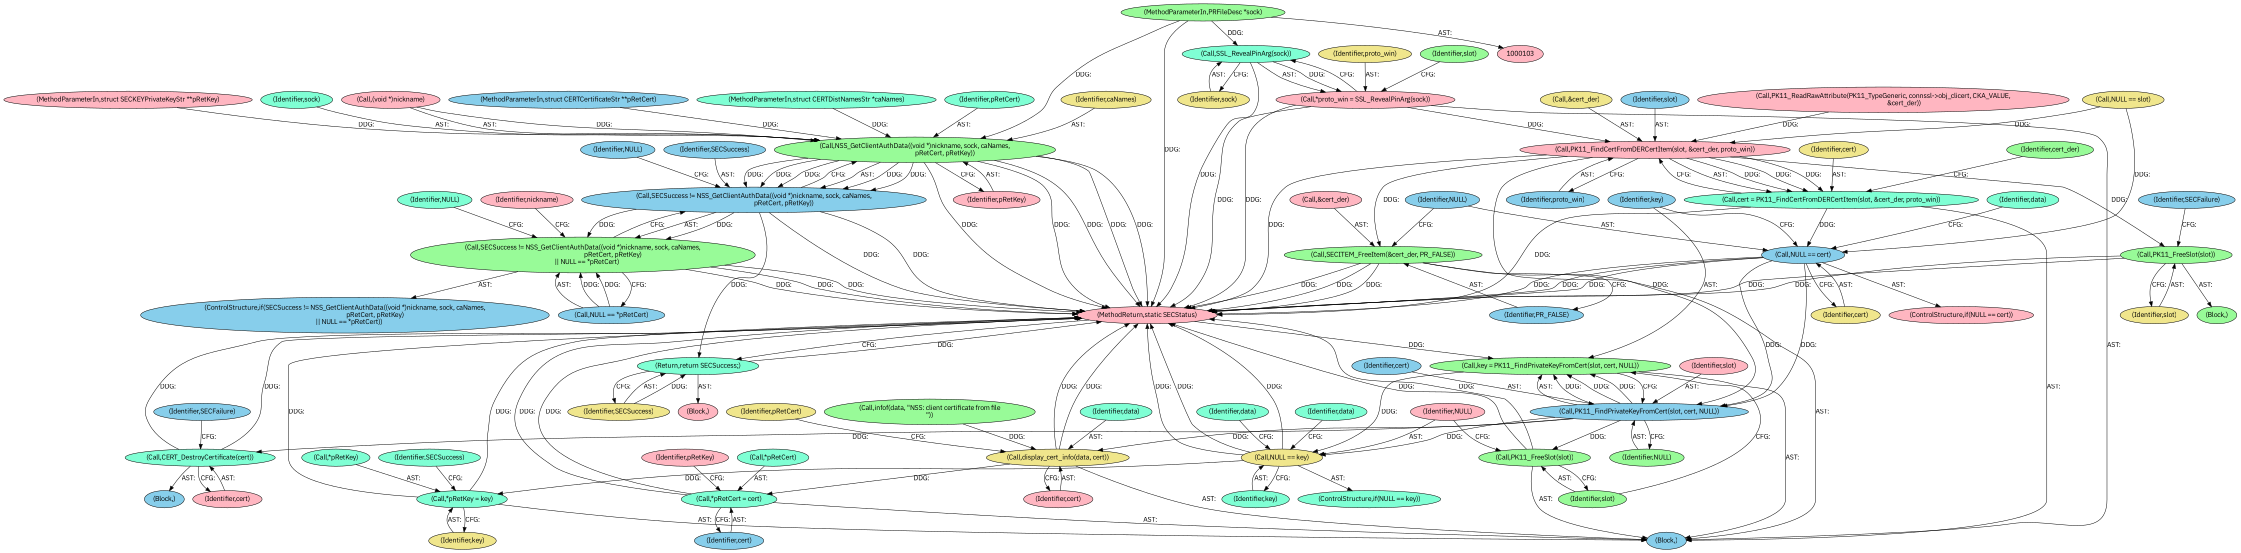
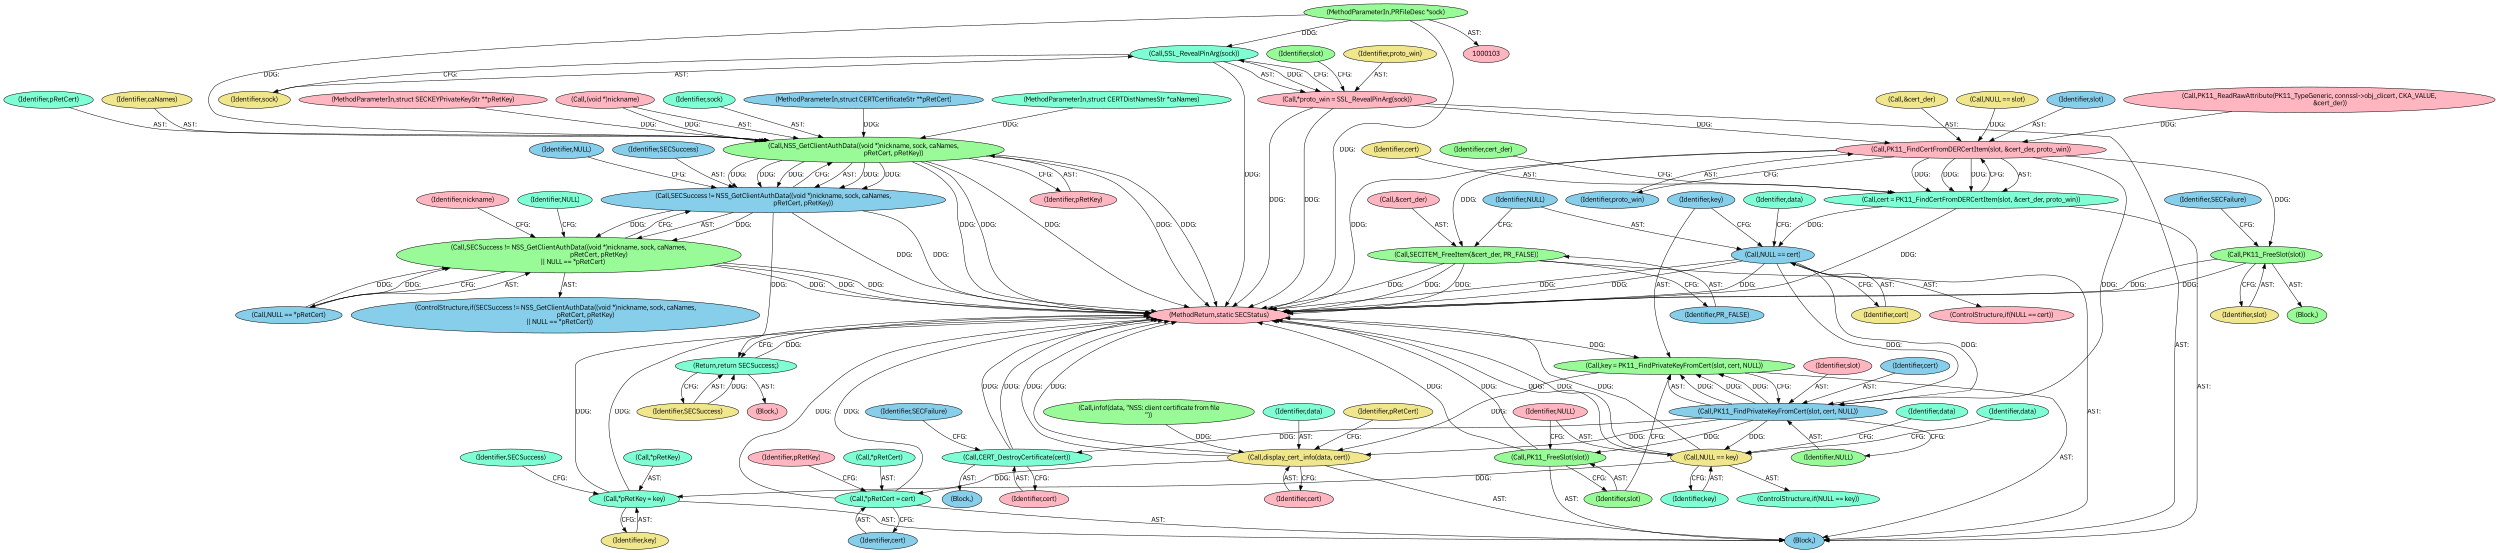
  digraph {
    fontname="IBM Plex Sans"
    node [fillcolor=aquamarine fontname="IBM Plex Sans" style=filled]
    edge [fontname="IBM Plex Sans"]
    n1 [fillcolor=palegreen label="(MethodParameterIn,PRFileDesc *sock)"]
    n2 [label="(Call,SSL_RevealPinArg(sock))"]
    n3 [fillcolor=palegreen label="(Call,NSS_GetClientAuthData((void *)nickname, sock, caNames,\n                                          pRetCert, pRetKey))"]
    n4 [fillcolor=lightpink label="(MethodReturn,static SECStatus)"]
    1000103 [fillcolor=lightpink]
    n6 [fillcolor=lightpink label="(Call,*proto_win = SSL_RevealPinArg(sock))"]
    n7 [fillcolor=khaki label="(Identifier,sock)"]
    n8 [fillcolor=skyblue label="(Call,SECSuccess != NSS_GetClientAuthData((void *)nickname, sock, caNames,\n                                          pRetCert, pRetKey))"]
    n9 [fillcolor=lightpink label="(Identifier,pRetKey)"]
    n10 [fillcolor=palegreen label="(Call,key = PK11_FindPrivateKeyFromCert(slot, cert, NULL))"]
    n11 [label="(Return,return SECSuccess;)"]
    n12 [fillcolor=lightpink label="(Call,PK11_FindCertFromDERCertItem(slot, &cert_der, proto_win))"]
    n13 [fillcolor=skyblue label="(Block,)"]
    n14 [label="(Call,cert = PK11_FindCertFromDERCertItem(slot, &cert_der, proto_win))"]
    n15 [fillcolor=skyblue label="(Call,PK11_FindPrivateKeyFromCert(slot, cert, NULL))"]
    n16 [fillcolor=palegreen label="(Call,SECITEM_FreeItem(&cert_der, PR_FALSE))"]
    n17 [fillcolor=palegreen label="(Call,PK11_FreeSlot(slot))"]
    n18 [fillcolor=skyblue label="(Identifier,proto_win)"]
    n19 [fillcolor=skyblue label="(Call,NULL == cert)"]
    n20 [fillcolor=khaki label="(Call,NULL == key)"]
    n21 [fillcolor=palegreen label="(Call,PK11_FreeSlot(slot))"]
    n22 [label="(Call,CERT_DestroyCertificate(cert))"]
    n23 [fillcolor=khaki label="(Call,display_cert_info(data, cert))"]
    n24 [fillcolor=palegreen label="(Identifier,NULL)"]
    n25 [fillcolor=skyblue label="(Identifier,PR_FALSE)"]
    n26 [fillcolor=palegreen label="(Block,)"]
    n27 [fillcolor=khaki label="(Identifier,slot)"]
    n28 [fillcolor=khaki label="(Identifier,cert)"]
    n29 [fillcolor=lightpink label="(ControlStructure,if(NULL == cert))"]
    n30 [label="(Call,*pRetKey = key)"]
    n31 [label="(ControlStructure,if(NULL == key))"]
    n32 [label="(Identifier,key)"]
    n33 [fillcolor=palegreen label="(Identifier,slot)"]
    n34 [fillcolor=skyblue label="(Block,)"]
    n35 [fillcolor=lightpink label="(Identifier,cert)"]
    n36 [label="(Call,*pRetCert = cert)"]
    n37 [fillcolor=lightpink label="(Identifier,cert)"]
    n38 [fillcolor=khaki label="(Identifier,key)"]
    n39 [fillcolor=skyblue label="(Identifier,cert)"]
    n40 [fillcolor=palegreen label="(Call,SECSuccess != NSS_GetClientAuthData((void *)nickname, sock, caNames,\n                                          pRetCert, pRetKey)\n      || NULL == *pRetCert)"]
    n41 [fillcolor=skyblue label="(ControlStructure,if(SECSuccess != NSS_GetClientAuthData((void *)nickname, sock, caNames,\n                                          pRetCert, pRetKey)\n      || NULL == *pRetCert))"]
    n42 [fillcolor=skyblue label="(Call,NULL == *pRetCert)"]
    n43 [fillcolor=lightpink label="(Block,)"]
    n44 [fillcolor=khaki label="(Identifier,SECSuccess)"]
    n45 [fillcolor=skyblue label="(Identifier,cert)"]
    n46 [fillcolor=skyblue label="(Identifier,SECFailure)"]
    n47 [fillcolor=skyblue label="(Identifier,SECFailure)"]
    n48 [fillcolor=lightpink label="(Call,&cert_der)"]
    n49 [label="(Identifier,data)"]
    n50 [fillcolor=skyblue label="(Identifier,NULL)"]
    n51 [fillcolor=khaki label="(Call,&cert_der)"]
    n52 [fillcolor=skyblue label="(Identifier,NULL)"]
    n53 [fillcolor=palegreen label="(Identifier,cert_der)"]
    n54 [fillcolor=khaki label="(Identifier,proto_win)"]
    n55 [label="(Identifier,pRetCert)"]
    n56 [label="(Identifier,data)"]
    n57 [fillcolor=khaki label="(Identifier,caNames)"]
    n58 [label="(Identifier,SECSuccess)"]
    n59 [fillcolor=khaki label="(Identifier,cert)"]
    n60 [fillcolor=lightpink label="(MethodParameterIn,struct SECKEYPrivateKeyStr **pRetKey)"]
    n61 [label="(Identifier,data)"]
    n62 [label="(Call,*pRetKey)"]
    n63 [fillcolor=skyblue label="(Identifier,SECSuccess)"]
    n64 [label="(Identifier,sock)"]
    n65 [fillcolor=khaki label="(Identifier,pRetCert)"]
    n66 [fillcolor=skyblue label="(MethodParameterIn,struct CERTCertificateStr **pRetCert)"]
    n67 [label="(MethodParameterIn,struct CERTDistNamesStr *caNames)"]
    n68 [fillcolor=lightpink label="(Identifier,nickname)"]
    n69 [fillcolor=lightpink label="(Identifier,NULL)"]
    n70 [fillcolor=lightpink label="(Identifier,pRetKey)"]
    n71 [fillcolor=skyblue label="(Identifier,key)"]
    n72 [label="(Identifier,NULL)"]
    n73 [fillcolor=palegreen label="(Identifier,slot)"]
    n74 [fillcolor=khaki label="(Call,NULL == slot)"]
    n75 [label="(Call,*pRetCert)"]
    n76 [fillcolor=palegreen label="(Call,infof(data, \"NSS: client certificate from file\n\"))"]
    n77 [fillcolor=lightpink label="(Identifier,slot)"]
    n78 [fillcolor=lightpink label="(Call,(void *)nickname)"]
    n79 [fillcolor=skyblue label="(Identifier,slot)"]
    n80 [label="(Identifier,data)"]
    n81 [fillcolor=lightpink label="(Call,PK11_ReadRawAttribute(PK11_TypeGeneric, connssl->obj_clicert, CKA_VALUE,\n                             &cert_der))"]
    n1 -> n2 [label="DDG: "]
    n1 -> n3 [label="DDG: "]
    n1 -> n4 [label="DDG: "]
    n1 -> 1000103 [label="AST: "]
    n2 -> n4 [label="DDG: "]
    n2 -> n6 [label="AST: "]
    n2 -> n6 [label="DDG: "]
    n2 -> n7 [label="CFG: "]
    n3 -> n4 [label="DDG: "]
    n3 -> n4 [label="DDG: "]
    n3 -> n4 [label="DDG: "]
    n3 -> n4 [label="DDG: "]
    n3 -> n4 [label="DDG: "]
    n3 -> n8 [label="AST: "]
    n3 -> n8 [label="DDG: "]
    n3 -> n8 [label="DDG: "]
    n3 -> n8 [label="DDG: "]
    n3 -> n8 [label="DDG: "]
    n3 -> n8 [label="DDG: "]
    n3 -> n9 [label="CFG: "]
    n4 -> n10 [label="DDG: "]
    n4 -> n11 [label="CFG: "]
    n6 -> n2 [label="CFG: "]
    n6 -> n4 [label="DDG: "]
    n6 -> n4 [label="DDG: "]
    n6 -> n12 [label="DDG: "]
    n6 -> n13 [label="AST: "]
    n7 -> n2 [label="AST: "]
    n8 -> n3 [label="CFG: "]
    n8 -> n4 [label="DDG: "]
    n8 -> n4 [label="DDG: "]
    n8 -> n11 [label="DDG: "]
    n8 -> n40 [label="AST: "]
    n8 -> n40 [label="DDG: "]
    n8 -> n40 [label="DDG: "]
    n9 -> n3 [label="AST: "]
    n10 -> n13 [label="AST: "]
    n10 -> n15 [label="CFG: "]
-   n10 -> n20 [label="DDG: "]
+   n10 -> n23 [label="DDG: "]
    n11 -> n4 [label="DDG: "]
    n11 -> n43 [label="AST: "]
    n11 -> n44 [label="CFG: "]
    n12 -> n4 [label="DDG: "]
    n12 -> n14 [label="AST: "]
    n12 -> n14 [label="DDG: "]
    n12 -> n14 [label="DDG: "]
    n12 -> n14 [label="DDG: "]
    n12 -> n15 [label="DDG: "]
    n12 -> n16 [label="DDG: "]
    n12 -> n17 [label="DDG: "]
    n12 -> n18 [label="CFG: "]
    n14 -> n4 [label="DDG: "]
    n14 -> n12 [label="CFG: "]
    n14 -> n13 [label="AST: "]
    n14 -> n19 [label="DDG: "]
    n15 -> n10 [label="AST: "]
    n15 -> n10 [label="DDG: "]
    n15 -> n10 [label="DDG: "]
    n15 -> n10 [label="DDG: "]
    n15 -> n20 [label="DDG: "]
    n15 -> n21 [label="DDG: "]
    n15 -> n22 [label="DDG: "]
    n15 -> n23 [label="DDG: "]
    n15 -> n24 [label="CFG: "]
    n16 -> n4 [label="DDG: "]
    n16 -> n4 [label="DDG: "]
    n16 -> n4 [label="DDG: "]
    n16 -> n13 [label="AST: "]
    n16 -> n25 [label="CFG: "]
    n17 -> n4 [label="DDG: "]
    n17 -> n4 [label="DDG: "]
    n17 -> n26 [label="AST: "]
    n17 -> n27 [label="CFG: "]
    n18 -> n12 [label="AST: "]
    n19 -> n4 [label="DDG: "]
    n19 -> n4 [label="DDG: "]
    n19 -> n4 [label="DDG: "]
    n19 -> n15 [label="DDG: "]
    n19 -> n15 [label="DDG: "]
    n19 -> n28 [label="CFG: "]
    n19 -> n29 [label="AST: "]
    n20 -> n4 [label="DDG: "]
    n20 -> n4 [label="DDG: "]
    n20 -> n4 [label="DDG: "]
    n20 -> n30 [label="DDG: "]
    n20 -> n31 [label="AST: "]
    n20 -> n32 [label="CFG: "]
    n21 -> n4 [label="DDG: "]
    n21 -> n4 [label="DDG: "]
    n21 -> n13 [label="AST: "]
    n21 -> n33 [label="CFG: "]
    n22 -> n4 [label="DDG: "]
    n22 -> n4 [label="DDG: "]
    n22 -> n34 [label="AST: "]
    n22 -> n35 [label="CFG: "]
    n23 -> n4 [label="DDG: "]
    n23 -> n4 [label="DDG: "]
    n23 -> n13 [label="AST: "]
    n23 -> n36 [label="DDG: "]
    n23 -> n37 [label="CFG: "]
    n24 -> n15 [label="AST: "]
    n25 -> n16 [label="AST: "]
    n27 -> n17 [label="AST: "]
    n28 -> n19 [label="AST: "]
    n30 -> n4 [label="DDG: "]
    n30 -> n4 [label="DDG: "]
    n30 -> n13 [label="AST: "]
    n30 -> n38 [label="CFG: "]
    n32 -> n20 [label="AST: "]
    n33 -> n10 [label="CFG: "]
    n33 -> n21 [label="AST: "]
    n35 -> n22 [label="AST: "]
    n36 -> n4 [label="DDG: "]
    n36 -> n4 [label="DDG: "]
    n36 -> n13 [label="AST: "]
    n36 -> n39 [label="CFG: "]
    n37 -> n23 [label="AST: "]
    n38 -> n30 [label="AST: "]
    n39 -> n36 [label="AST: "]
    n40 -> n4 [label="DDG: "]
    n40 -> n4 [label="DDG: "]
    n40 -> n4 [label="DDG: "]
    n40 -> n8 [label="CFG: "]
    n40 -> n41 [label="AST: "]
    n40 -> n42 [label="CFG: "]
    n42 -> n40 [label="AST: "]
    n42 -> n40 [label="DDG: "]
    n42 -> n40 [label="DDG: "]
    n44 -> n11 [label="AST: "]
    n44 -> n11 [label="DDG: "]
    n45 -> n15 [label="AST: "]
    n46 -> n22 [label="CFG: "]
    n47 -> n17 [label="CFG: "]
    n48 -> n16 [label="AST: "]
    n49 -> n20 [label="CFG: "]
    n50 -> n8 [label="CFG: "]
    n51 -> n12 [label="AST: "]
    n52 -> n16 [label="CFG: "]
    n52 -> n19 [label="AST: "]
    n53 -> n14 [label="CFG: "]
    n54 -> n6 [label="AST: "]
    n55 -> n3 [label="AST: "]
    n56 -> n20 [label="CFG: "]
    n57 -> n3 [label="AST: "]
    n58 -> n30 [label="CFG: "]
    n59 -> n14 [label="AST: "]
    n60 -> n3 [label="DDG: "]
    n61 -> n23 [label="AST: "]
    n62 -> n30 [label="AST: "]
    n63 -> n8 [label="AST: "]
    n64 -> n3 [label="AST: "]
    n65 -> n23 [label="CFG: "]
    n66 -> n3 [label="DDG: "]
    n67 -> n3 [label="DDG: "]
    n68 -> n40 [label="CFG: "]
    n69 -> n20 [label="AST: "]
    n69 -> n21 [label="CFG: "]
    n70 -> n36 [label="CFG: "]
    n71 -> n10 [label="AST: "]
    n71 -> n19 [label="CFG: "]
    n72 -> n40 [label="CFG: "]
    n73 -> n6 [label="CFG: "]
    n74 -> n12 [label="DDG: "]
-   n74 -> n19 [label="DDG: "]
    n75 -> n36 [label="AST: "]
    n76 -> n23 [label="DDG: "]
    n77 -> n15 [label="AST: "]
    n78 -> n3 [label="AST: "]
    n78 -> n3 [label="DDG: "]
    n79 -> n12 [label="AST: "]
    n80 -> n19 [label="CFG: "]
    n81 -> n12 [label="DDG: "]
  }
